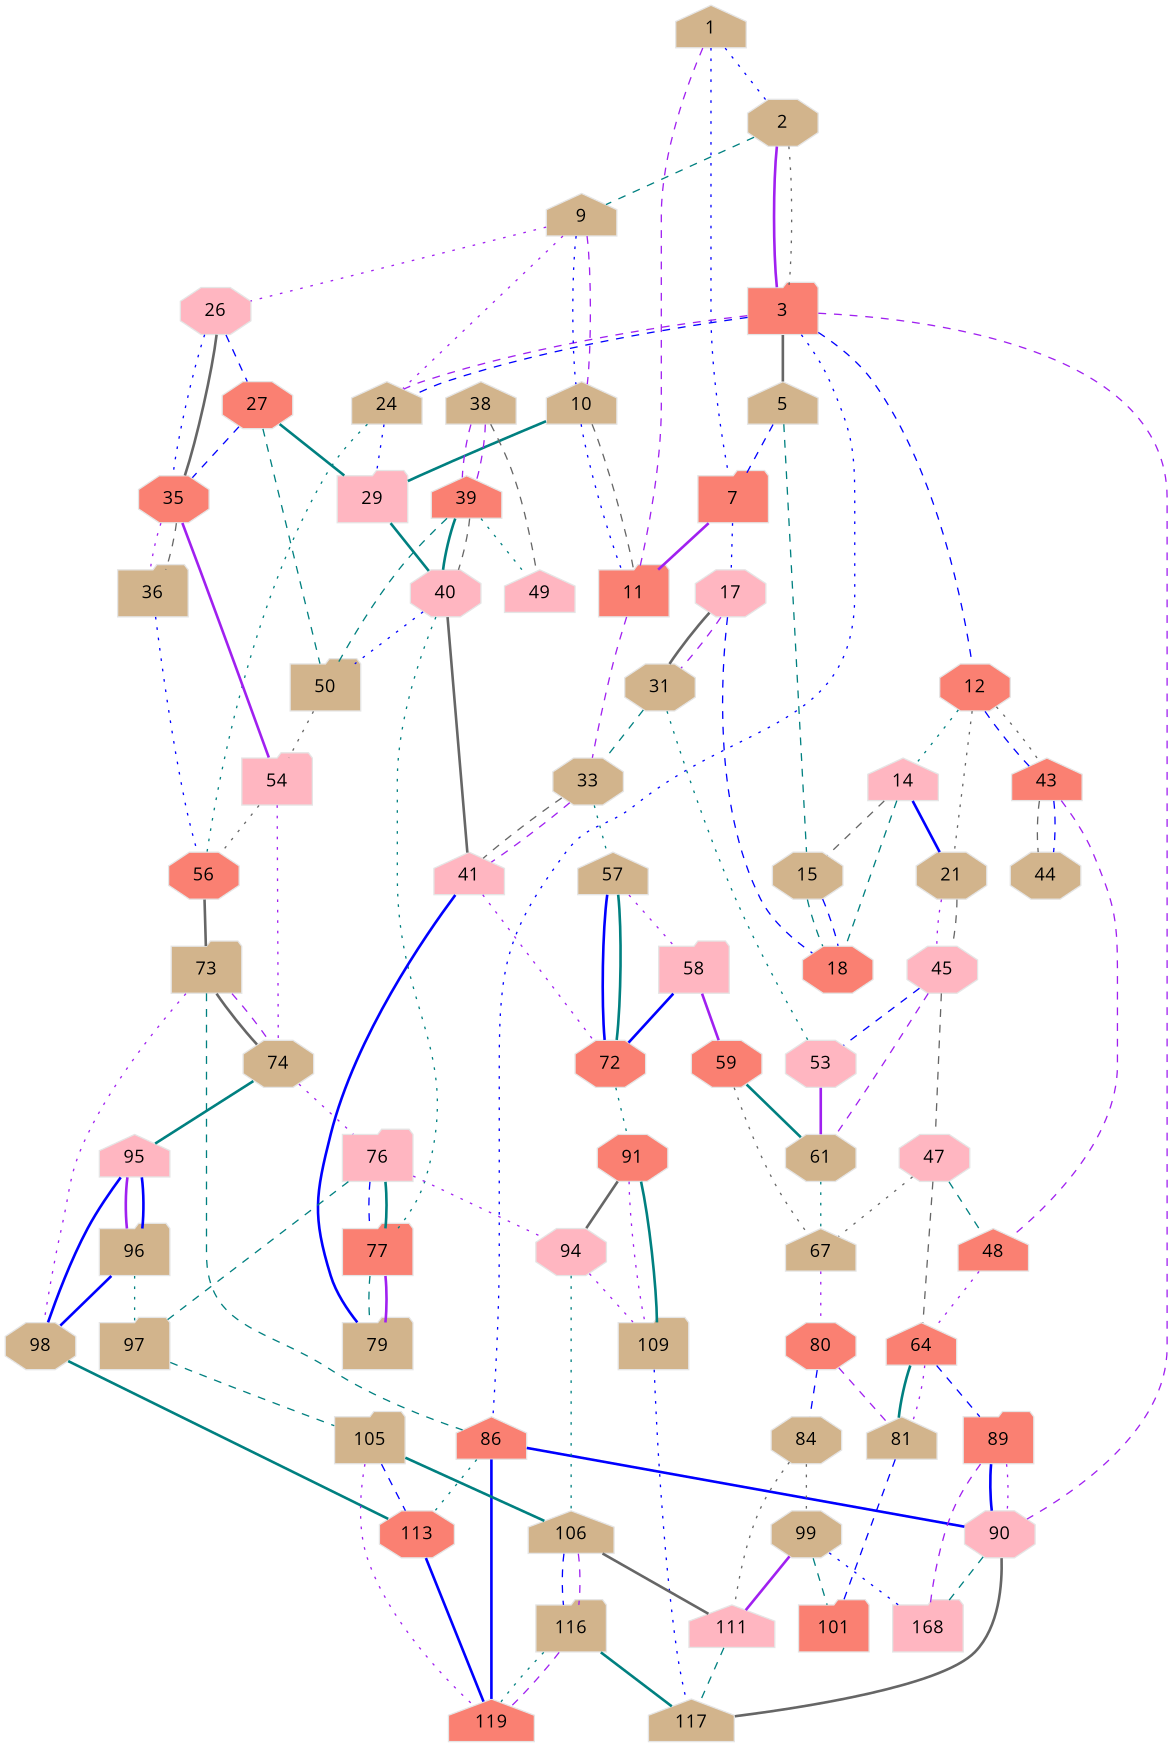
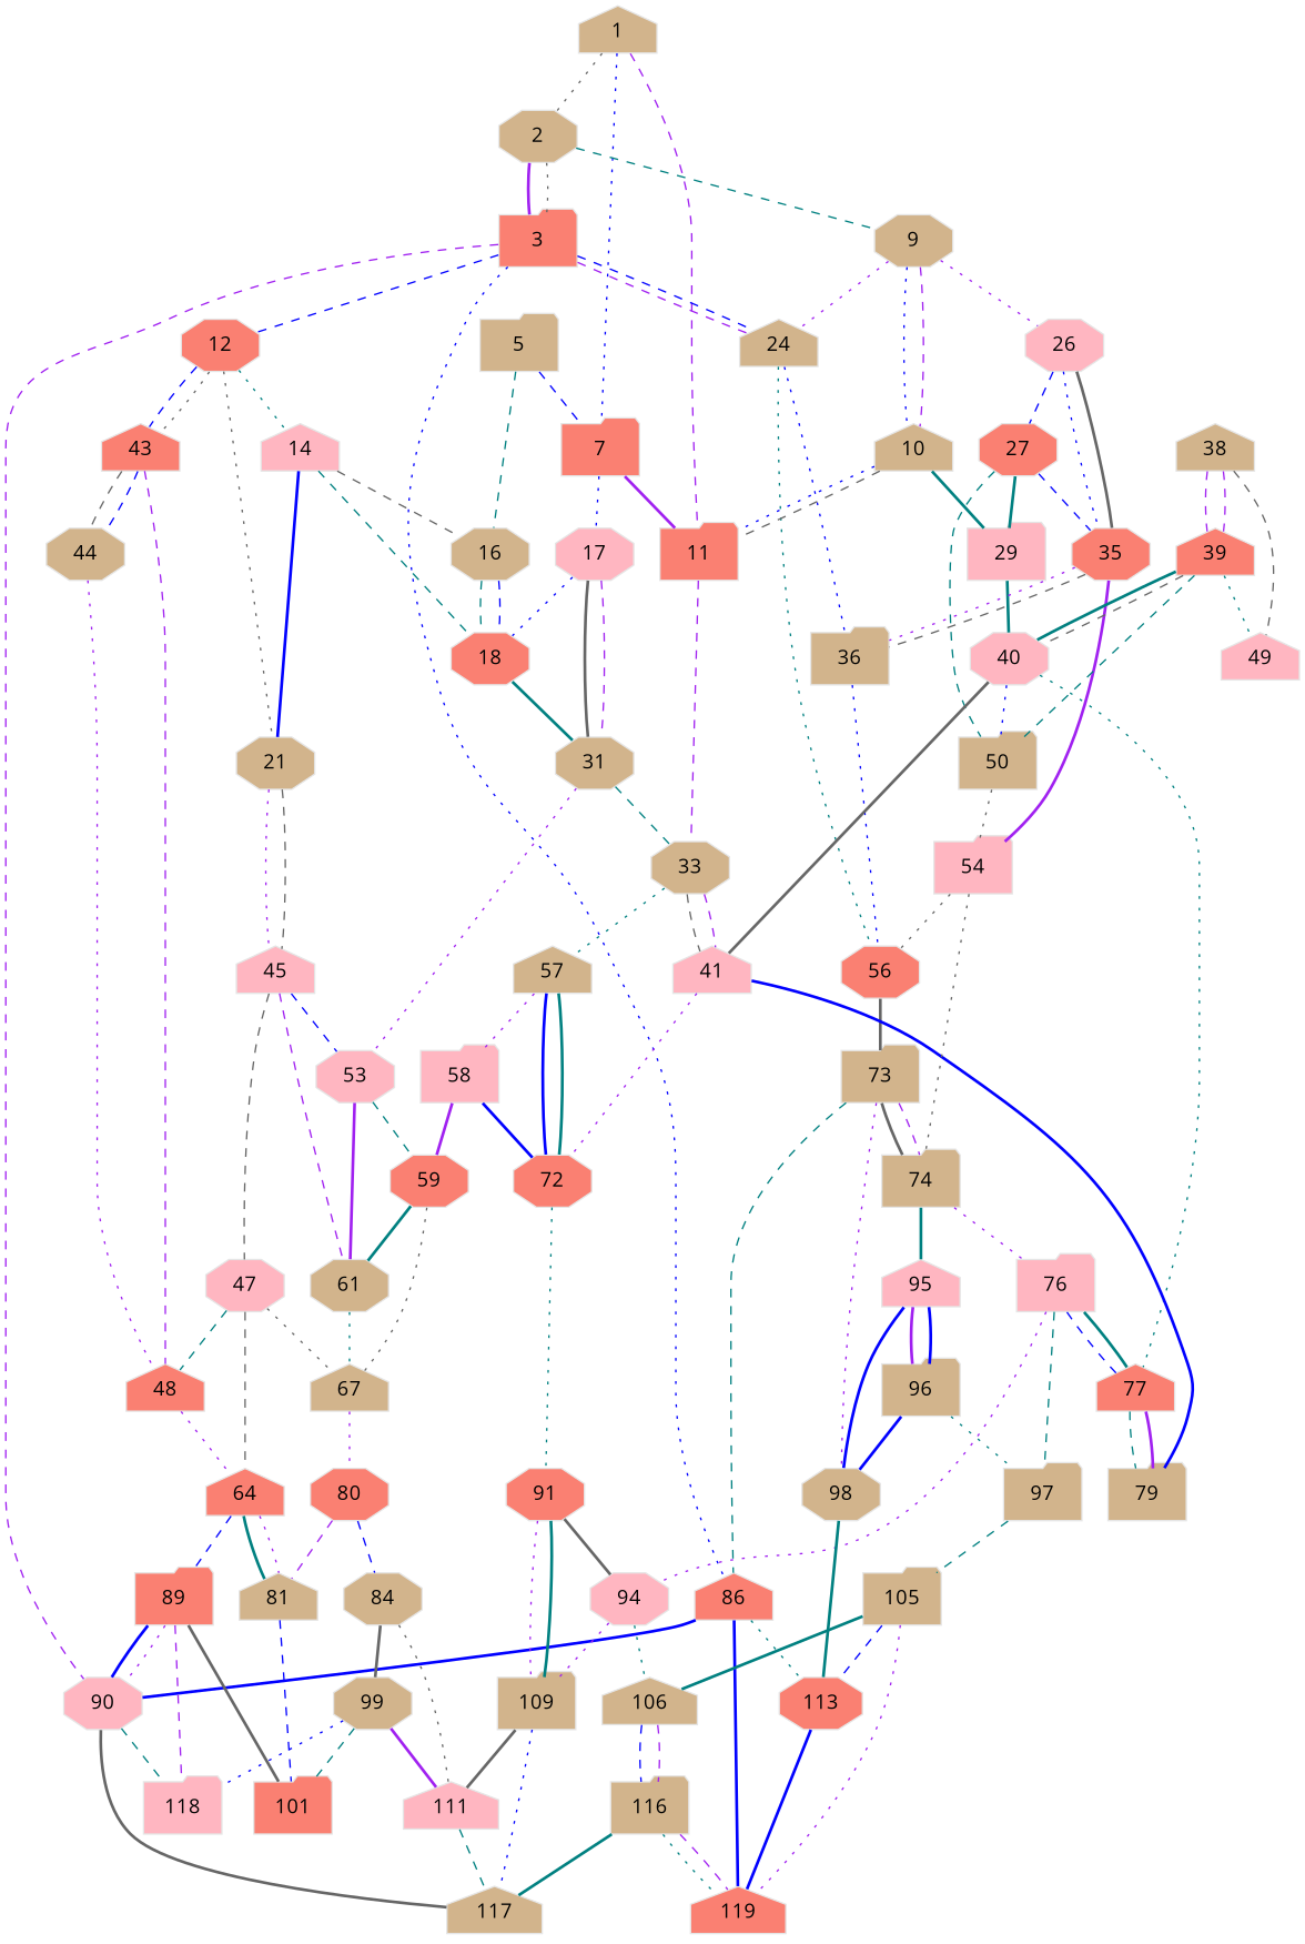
  graph {
    fontname="Open Sans"
    node [color=gray90 fillcolor=tan fontname="Open Sans" shape=octagon style=filled]
    edge [color=teal fontname="Open Sans" style=dashed]
    1 [shape=house super="+6"]
    2
    7 [fillcolor=salmon shape=folder super="+16"]
    11 [fillcolor=salmon shape=folder super="+19"]
    3 [fillcolor=salmon shape=folder super="+4"]
-   9 [shape=house super="+25"]
+   9 [super="+25"]
    17 [fillcolor=lightpink]
    33 [super="+34"]
-   5 [shape=house super="+8"]
+   5 [shape=folder super="+8"]
    12 [fillcolor=salmon super="+13"]
    24 [shape=house super="+37"]
    86 [fillcolor=salmon shape=house super="+87"]
    90 [fillcolor=lightpink super="+121"]
    10 [shape=house]
    26 [fillcolor=lightpink]
-   15
+   15 [label=16]
    14 [fillcolor=lightpink shape=house super="+20"]
    21 [super="+22"]
    43 [fillcolor=salmon shape=house]
    36 [shape=folder]
    56 [fillcolor=salmon super="+68"]
    113 [fillcolor=salmon super="+114"]
    119 [fillcolor=salmon shape=house super="+122"]
-   118 [fillcolor=lightpink shape=folder label=168]
+   118 [fillcolor=lightpink shape=folder]
    117 [shape=house super="+120"]
    18 [fillcolor=salmon super="+23"]
    31 [super="+32"]
    29 [fillcolor=lightpink shape=folder super="+30"]
    27 [fillcolor=salmon super="+28"]
    35 [fillcolor=salmon super="+42"]
    40 [fillcolor=lightpink super="+69"]
    41 [fillcolor=lightpink shape=house super="+71"]
    57 [shape=house]
-   45 [fillcolor=lightpink super="+46"]
+   45 [fillcolor=lightpink shape=house super="+46"]
    44
    48 [fillcolor=salmon shape=house super="+62"]
    53 [fillcolor=lightpink super="+60"]
    47 [fillcolor=lightpink super="+63"]
    61 [super="+66"]
    73 [shape=folder super="+88"]
    50 [shape=folder super="+51"]
    54 [fillcolor=lightpink shape=folder super="+55"]
    38 [shape=house]
    39 [fillcolor=salmon shape=house super="+52"]
    49 [fillcolor=lightpink shape=house]
    59 [fillcolor=salmon super="+70"]
    72 [fillcolor=salmon super="+82"]
    79 [shape=folder]
    58 [fillcolor=lightpink shape=folder super="+83"]
-   74 [super="+75"]
-   77 [fillcolor=salmon shape=folder]
+   74 [shape=folder super="+75"]
+   77 [fillcolor=salmon shape=house]
    91 [fillcolor=salmon super="+92"]
    64 [fillcolor=salmon shape=house super="+65"]
    67 [shape=house super="+78"]
    81 [shape=house]
    89 [fillcolor=salmon shape=folder super="+108"]
    80 [fillcolor=salmon]
    76 [fillcolor=lightpink shape=folder super="+93"]
    95 [fillcolor=lightpink shape=house]
    98 [super="+102"]
    84 [super="+85"]
    99 [super="+100"]
    111 [fillcolor=lightpink shape=house super="+112"]
    101 [fillcolor=salmon shape=folder]
    94 [fillcolor=lightpink super="+107"]
    109 [shape=folder super="+110"]
    97 [shape=folder super="+104"]
    96 [shape=folder super="+103"]
    106 [shape=house]
    105 [shape=folder super="+115"]
    116 [shape=folder]
-   1 -- 2 [color=blue style=dotted]
+   1 -- 2 [color=gray40 style=dotted]
    1 -- 7 [color=blue style=dotted]
    1 -- 11 [color=purple]
    2 -- 3 [color=purple style=bold]
    2 -- 3 [color=gray40 style=dotted]
    2 -- 9
    7 -- 11 [color=purple style=bold]
    7 -- 17 [color=blue style=dotted]
    11 -- 33 [color=purple]
-   3 -- 5 [color=gray40 style=bold]
    3 -- 12 [color=blue]
    3 -- 24 [color=purple]
    3 -- 24 [color=blue]
    3 -- 86 [color=blue style=dotted]
    3 -- 90 [color=purple]
    9 -- 24 [color=purple style=dotted]
    9 -- 10 [color=blue style=dotted]
    9 -- 10 [color=purple]
    9 -- 26 [color=purple style=dotted]
-   17 -- 18 [color=blue]
+   17 -- 18 [color=blue style=dotted]
    17 -- 31 [color=gray40 style=bold]
    17 -- 31 [color=purple]
    33 -- 41 [color=gray40]
    33 -- 41 [color=purple]
    33 -- 57 [style=dotted]
    5 -- 7 [color=blue]
    5 -- 15
    12 -- 14 [style=dotted]
    12 -- 21 [color=gray40 style=dotted]
    12 -- 43 [color=blue]
    12 -- 43 [color=gray40 style=dotted]
-   24 -- 29 [color=blue style=dotted]
+   24 -- 36 [color=blue style=dotted]
    24 -- 56 [style=dotted]
    86 -- 90 [color=blue style=bold]
    86 -- 113 [style=dotted]
    86 -- 119 [color=blue style=bold]
    90 -- 118
    90 -- 117 [color=gray40 style=bold]
    10 -- 11 [color=blue style=dotted]
    10 -- 11 [color=gray40]
    10 -- 29 [style=bold]
    26 -- 27 [color=blue]
    26 -- 35 [color=blue style=dotted]
    26 -- 35 [color=gray40 style=bold]
    15 -- 18
    15 -- 18 [color=blue]
    14 -- 15 [color=gray40]
    14 -- 21 [color=blue style=bold]
    14 -- 18
    21 -- 45 [color=purple style=dotted]
    21 -- 45 [color=gray40]
    43 -- 44 [color=gray40]
    43 -- 44 [color=blue]
    43 -- 48 [color=purple]
    36 -- 56 [color=blue style=dotted]
    56 -- 73 [color=gray40 style=bold]
    113 -- 119 [color=blue style=bold]
+   18 -- 31 [style=bold]
    31 -- 33
-   31 -- 53 [style=dotted]
+   31 -- 53 [color=purple style=dotted]
    29 -- 40 [style=bold]
    27 -- 29 [style=bold]
    27 -- 35 [color=blue]
    27 -- 50
    35 -- 36 [color=purple style=dotted]
    35 -- 36 [color=gray40]
    35 -- 54 [color=purple style=bold]
    40 -- 41 [color=gray40 style=bold]
    40 -- 50 [color=blue style=dotted]
    40 -- 77 [style=dotted]
    41 -- 72 [color=purple style=dotted]
    41 -- 79 [color=blue style=bold]
    57 -- 72 [color=blue style=bold]
    57 -- 72 [style=bold]
    57 -- 58 [color=purple style=dotted]
    45 -- 53 [color=blue]
    45 -- 47 [color=gray40]
    45 -- 61 [color=purple]
+   44 -- 48 [color=purple style=dotted]
    48 -- 64 [color=purple style=dotted]
    53 -- 61 [color=purple style=bold]
+   53 -- 59
    47 -- 48
    47 -- 64 [color=gray40]
    47 -- 67 [color=gray40 style=dotted]
    61 -- 67 [style=dotted]
    73 -- 86
    73 -- 74 [color=gray40 style=bold]
    73 -- 74 [color=purple]
    73 -- 98 [color=purple style=dotted]
    50 -- 54 [color=gray40 style=dotted]
    54 -- 56 [color=gray40 style=dotted]
-   54 -- 74 [color=purple style=dotted]
+   54 -- 74 [color=gray40 style=dotted]
    38 -- 39 [color=purple]
    38 -- 39 [color=purple]
    38 -- 49 [color=gray40]
    39 -- 40 [style=bold]
    39 -- 40 [color=gray40]
    39 -- 50
    39 -- 49 [style=dotted]
    59 -- 61 [style=bold]
    59 -- 67 [color=gray40 style=dotted]
    72 -- 91 [style=dotted]
    58 -- 59 [color=purple style=bold]
    58 -- 72 [color=blue style=bold]
    74 -- 76 [color=purple style=dotted]
    74 -- 95 [style=bold]
    77 -- 79
    77 -- 79 [color=purple style=bold]
    91 -- 94 [color=gray40 style=bold]
    91 -- 109 [color=purple style=dotted]
    91 -- 109 [style=bold]
    64 -- 81 [style=bold]
    64 -- 81 [color=purple style=dotted]
    64 -- 89 [color=blue]
    67 -- 80 [color=purple style=dotted]
    81 -- 101 [color=blue]
    89 -- 90 [color=blue style=bold]
    89 -- 90 [color=purple style=dotted]
    89 -- 118 [color=purple]
+   89 -- 101 [color=gray40 style=bold]
    80 -- 81 [color=purple]
    80 -- 84 [color=blue]
    76 -- 77 [color=blue]
    76 -- 77 [style=bold]
    76 -- 94 [color=purple style=dotted]
    76 -- 97
    95 -- 98 [color=blue style=bold]
    95 -- 96 [color=purple style=bold]
    95 -- 96 [color=blue style=bold]
    98 -- 113 [style=bold]
-   84 -- 99 [color=gray40 style=dotted]
+   84 -- 99 [color=gray40 style=bold]
    84 -- 111 [color=gray40 style=dotted]
    99 -- 118 [color=blue style=dotted]
    99 -- 111 [color=purple style=bold]
    99 -- 101
    111 -- 117
    94 -- 109 [color=purple style=dotted]
    94 -- 106 [style=dotted]
    109 -- 117 [color=blue style=dotted]
-   106 -- 111 [color=gray40 style=bold]
+   109 -- 111 [color=gray40 style=bold]
    97 -- 105
    96 -- 98 [color=blue style=bold]
    96 -- 97 [style=dotted weight=2]
    106 -- 116 [color=blue]
    106 -- 116 [color=purple]
    105 -- 113 [color=blue]
    105 -- 119 [color=purple style=dotted]
    105 -- 106 [style=bold]
    116 -- 119 [style=dotted]
    116 -- 119 [color=purple]
    116 -- 117 [style=bold]
  }
